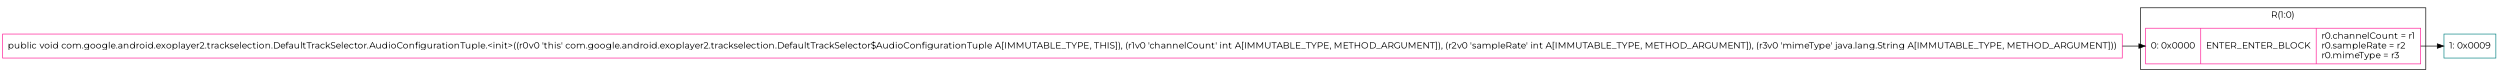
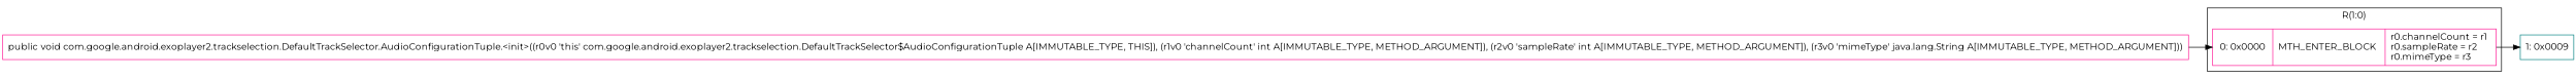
  digraph {
    rankdir=LR
    fontname=Montserrat
    node [color=deeppink shape=record style=filled fillcolor=white fontname=Montserrat]
    edge [fontname=Montserrat]
-   n1 [label="{0\:\ 0x0000|ENTER_ENTER_BLOCK\l|r0.channelCount = r1\lr0.sampleRate = r2\lr0.mimeType = r3\l}"]
+   n1 [label="{0\:\ 0x0000|MTH_ENTER_BLOCK\l|r0.channelCount = r1\lr0.sampleRate = r2\lr0.mimeType = r3\l}"]
    n2 [color=teal label="{1\:\ 0x0009}"]
    n3 [label="{public void com.google.android.exoplayer2.trackselection.DefaultTrackSelector.AudioConfigurationTuple.\<init\>((r0v0 'this' com.google.android.exoplayer2.trackselection.DefaultTrackSelector$AudioConfigurationTuple A[IMMUTABLE_TYPE, THIS]), (r1v0 'channelCount' int A[IMMUTABLE_TYPE, METHOD_ARGUMENT]), (r2v0 'sampleRate' int A[IMMUTABLE_TYPE, METHOD_ARGUMENT]), (r3v0 'mimeType' java.lang.String A[IMMUTABLE_TYPE, METHOD_ARGUMENT])) }"]
    subgraph cluster_1 {
      label="R(1:0)"
      n1
    }
    n1 -> n2
    n3 -> n1
  }
